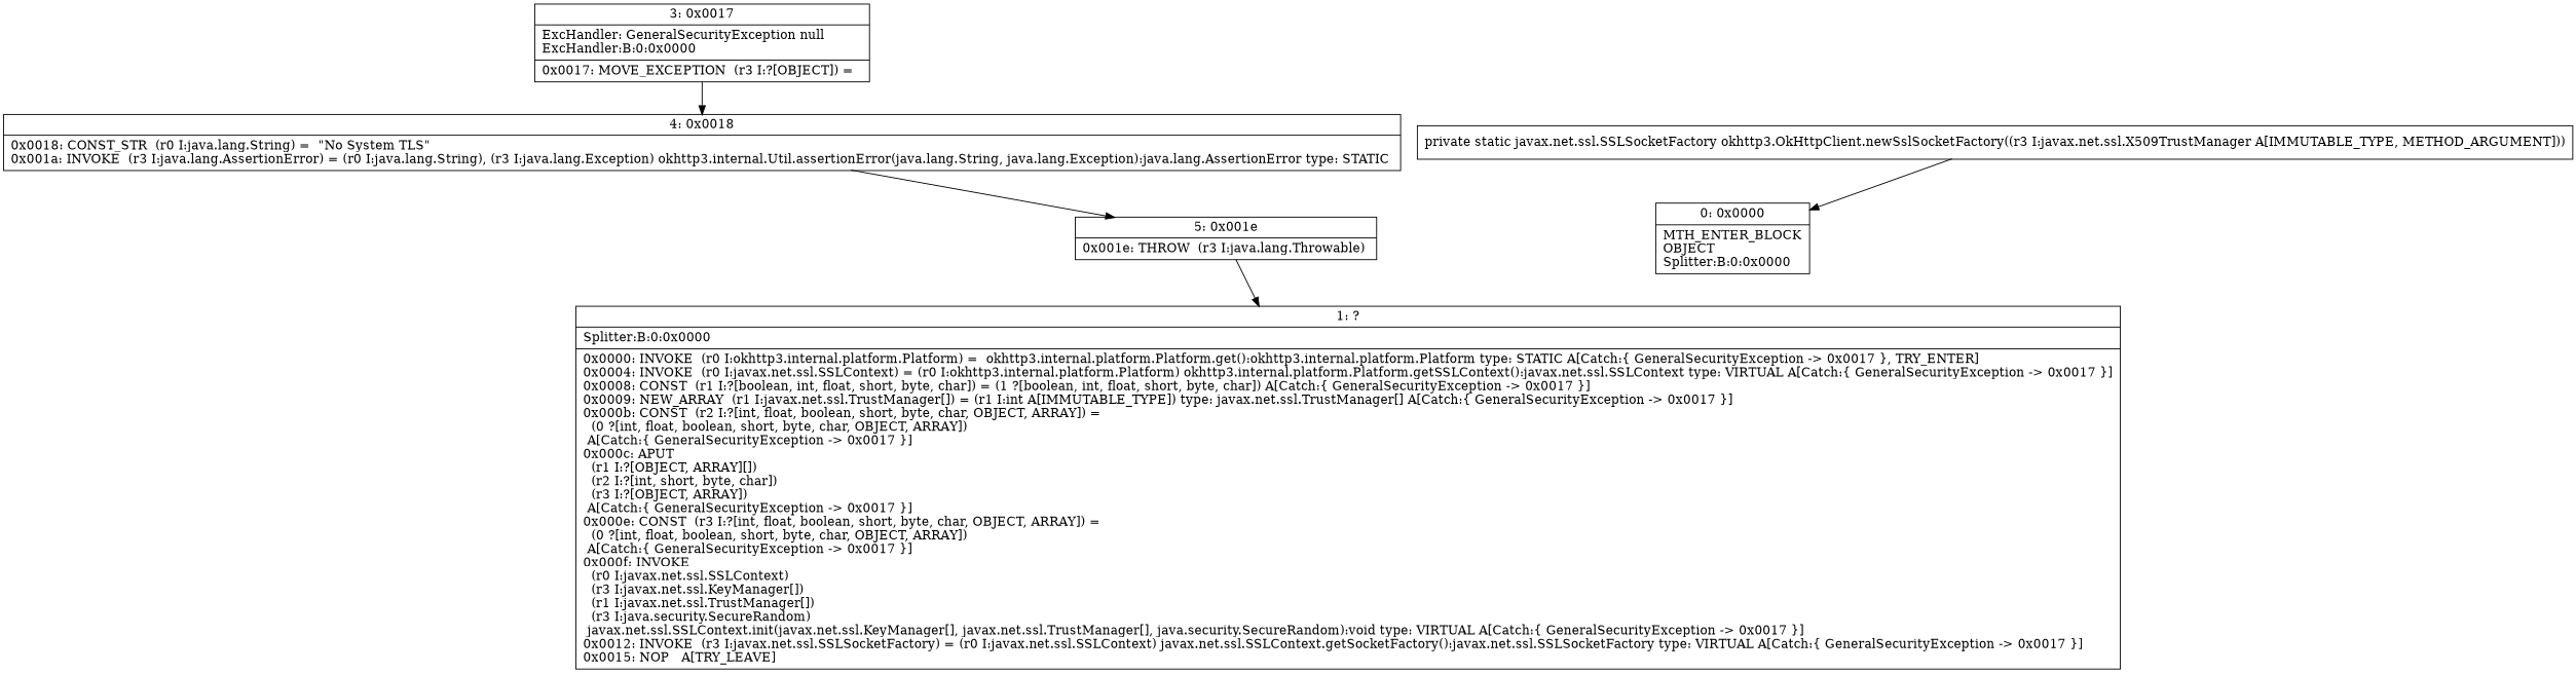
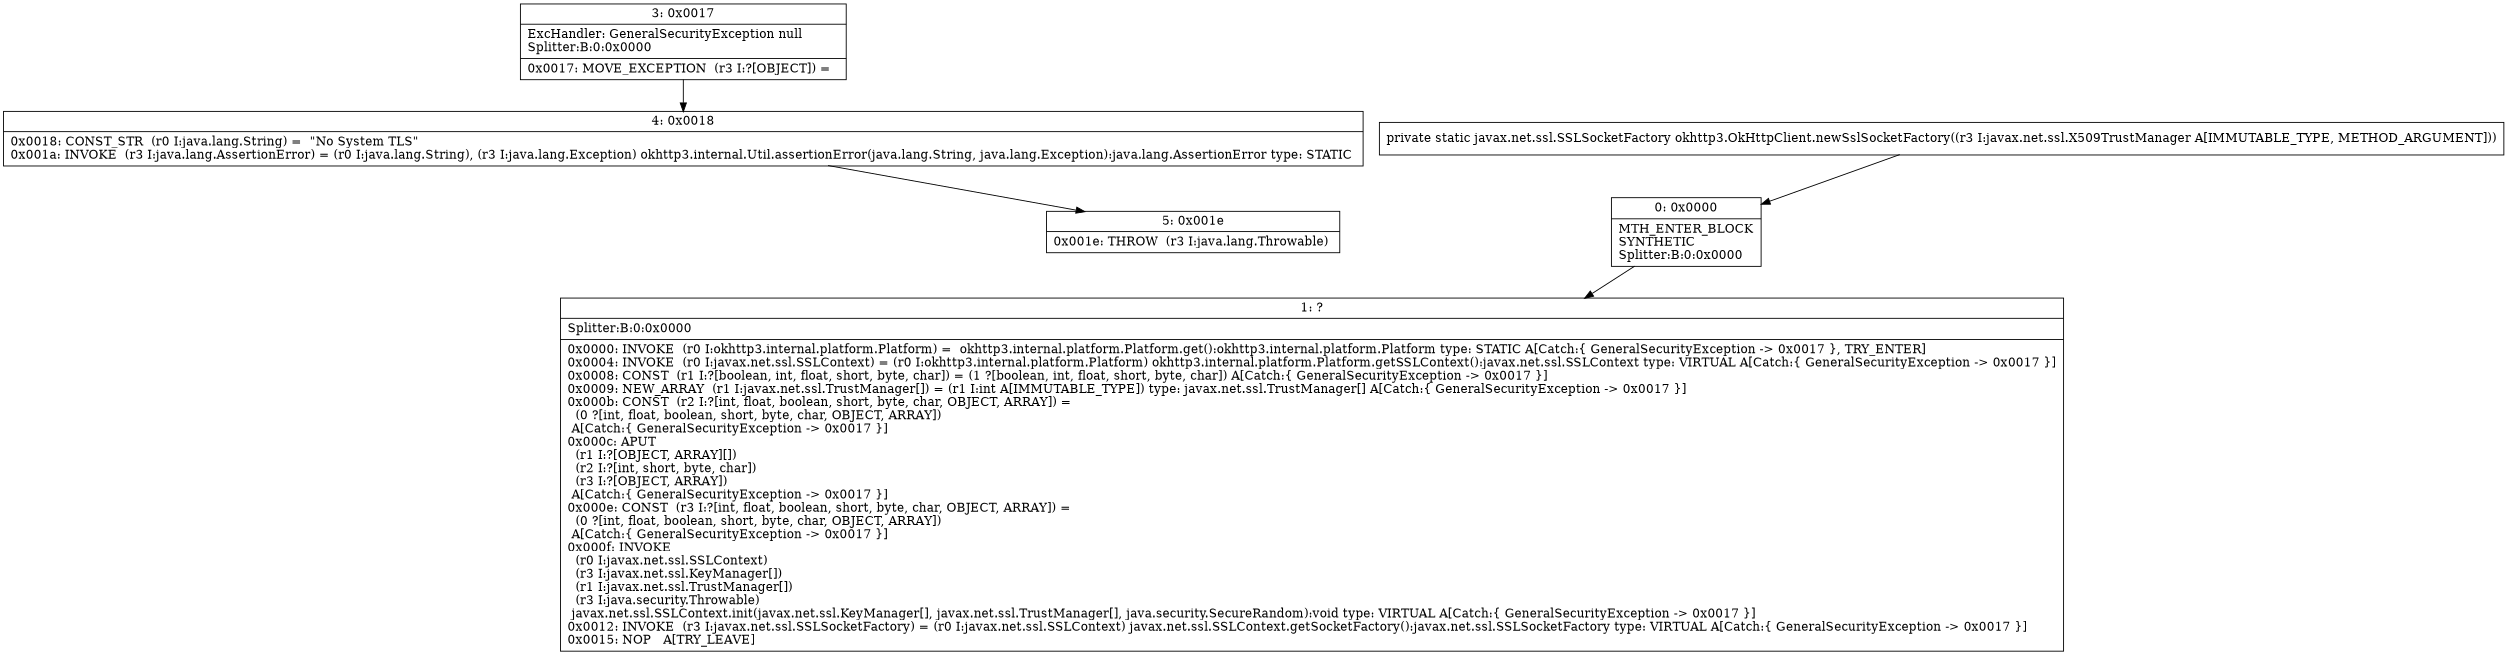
  digraph {
    node [shape=record]
-   n1 [label="{0\:\ 0x0000|MTH_ENTER_BLOCK\lOBJECT\lSplitter:B:0:0x0000\l}"]
-   n2 [label="{1\:\ ?|Splitter:B:0:0x0000\l|0x0000: INVOKE  (r0 I:okhttp3.internal.platform.Platform) =  okhttp3.internal.platform.Platform.get():okhttp3.internal.platform.Platform type: STATIC A[Catch:\{ GeneralSecurityException \-\> 0x0017 \}, TRY_ENTER]\l0x0004: INVOKE  (r0 I:javax.net.ssl.SSLContext) = (r0 I:okhttp3.internal.platform.Platform) okhttp3.internal.platform.Platform.getSSLContext():javax.net.ssl.SSLContext type: VIRTUAL A[Catch:\{ GeneralSecurityException \-\> 0x0017 \}]\l0x0008: CONST  (r1 I:?[boolean, int, float, short, byte, char]) = (1 ?[boolean, int, float, short, byte, char]) A[Catch:\{ GeneralSecurityException \-\> 0x0017 \}]\l0x0009: NEW_ARRAY  (r1 I:javax.net.ssl.TrustManager[]) = (r1 I:int A[IMMUTABLE_TYPE]) type: javax.net.ssl.TrustManager[] A[Catch:\{ GeneralSecurityException \-\> 0x0017 \}]\l0x000b: CONST  (r2 I:?[int, float, boolean, short, byte, char, OBJECT, ARRAY]) = \l  (0 ?[int, float, boolean, short, byte, char, OBJECT, ARRAY])\l A[Catch:\{ GeneralSecurityException \-\> 0x0017 \}]\l0x000c: APUT  \l  (r1 I:?[OBJECT, ARRAY][])\l  (r2 I:?[int, short, byte, char])\l  (r3 I:?[OBJECT, ARRAY])\l A[Catch:\{ GeneralSecurityException \-\> 0x0017 \}]\l0x000e: CONST  (r3 I:?[int, float, boolean, short, byte, char, OBJECT, ARRAY]) = \l  (0 ?[int, float, boolean, short, byte, char, OBJECT, ARRAY])\l A[Catch:\{ GeneralSecurityException \-\> 0x0017 \}]\l0x000f: INVOKE  \l  (r0 I:javax.net.ssl.SSLContext)\l  (r3 I:javax.net.ssl.KeyManager[])\l  (r1 I:javax.net.ssl.TrustManager[])\l  (r3 I:java.security.SecureRandom)\l javax.net.ssl.SSLContext.init(javax.net.ssl.KeyManager[], javax.net.ssl.TrustManager[], java.security.SecureRandom):void type: VIRTUAL A[Catch:\{ GeneralSecurityException \-\> 0x0017 \}]\l0x0012: INVOKE  (r3 I:javax.net.ssl.SSLSocketFactory) = (r0 I:javax.net.ssl.SSLContext) javax.net.ssl.SSLContext.getSocketFactory():javax.net.ssl.SSLSocketFactory type: VIRTUAL A[Catch:\{ GeneralSecurityException \-\> 0x0017 \}]\l0x0015: NOP   A[TRY_LEAVE]\l}"]
-   n3 [label="{3\:\ 0x0017|ExcHandler: GeneralSecurityException null\lExcHandler:B:0:0x0000\l|0x0017: MOVE_EXCEPTION  (r3 I:?[OBJECT]) =  \l}"]
+   n1 [label="{0\:\ 0x0000|MTH_ENTER_BLOCK\lSYNTHETIC\lSplitter:B:0:0x0000\l}"]
+   n2 [label="{1\:\ ?|Splitter:B:0:0x0000\l|0x0000: INVOKE  (r0 I:okhttp3.internal.platform.Platform) =  okhttp3.internal.platform.Platform.get():okhttp3.internal.platform.Platform type: STATIC A[Catch:\{ GeneralSecurityException \-\> 0x0017 \}, TRY_ENTER]\l0x0004: INVOKE  (r0 I:javax.net.ssl.SSLContext) = (r0 I:okhttp3.internal.platform.Platform) okhttp3.internal.platform.Platform.getSSLContext():javax.net.ssl.SSLContext type: VIRTUAL A[Catch:\{ GeneralSecurityException \-\> 0x0017 \}]\l0x0008: CONST  (r1 I:?[boolean, int, float, short, byte, char]) = (1 ?[boolean, int, float, short, byte, char]) A[Catch:\{ GeneralSecurityException \-\> 0x0017 \}]\l0x0009: NEW_ARRAY  (r1 I:javax.net.ssl.TrustManager[]) = (r1 I:int A[IMMUTABLE_TYPE]) type: javax.net.ssl.TrustManager[] A[Catch:\{ GeneralSecurityException \-\> 0x0017 \}]\l0x000b: CONST  (r2 I:?[int, float, boolean, short, byte, char, OBJECT, ARRAY]) = \l  (0 ?[int, float, boolean, short, byte, char, OBJECT, ARRAY])\l A[Catch:\{ GeneralSecurityException \-\> 0x0017 \}]\l0x000c: APUT  \l  (r1 I:?[OBJECT, ARRAY][])\l  (r2 I:?[int, short, byte, char])\l  (r3 I:?[OBJECT, ARRAY])\l A[Catch:\{ GeneralSecurityException \-\> 0x0017 \}]\l0x000e: CONST  (r3 I:?[int, float, boolean, short, byte, char, OBJECT, ARRAY]) = \l  (0 ?[int, float, boolean, short, byte, char, OBJECT, ARRAY])\l A[Catch:\{ GeneralSecurityException \-\> 0x0017 \}]\l0x000f: INVOKE  \l  (r0 I:javax.net.ssl.SSLContext)\l  (r3 I:javax.net.ssl.KeyManager[])\l  (r1 I:javax.net.ssl.TrustManager[])\l  (r3 I:java.security.Throwable)\l javax.net.ssl.SSLContext.init(javax.net.ssl.KeyManager[], javax.net.ssl.TrustManager[], java.security.SecureRandom):void type: VIRTUAL A[Catch:\{ GeneralSecurityException \-\> 0x0017 \}]\l0x0012: INVOKE  (r3 I:javax.net.ssl.SSLSocketFactory) = (r0 I:javax.net.ssl.SSLContext) javax.net.ssl.SSLContext.getSocketFactory():javax.net.ssl.SSLSocketFactory type: VIRTUAL A[Catch:\{ GeneralSecurityException \-\> 0x0017 \}]\l0x0015: NOP   A[TRY_LEAVE]\l}"]
+   n3 [label="{3\:\ 0x0017|ExcHandler: GeneralSecurityException null\lSplitter:B:0:0x0000\l|0x0017: MOVE_EXCEPTION  (r3 I:?[OBJECT]) =  \l}"]
    n4 [label="{4\:\ 0x0018|0x0018: CONST_STR  (r0 I:java.lang.String) =  \"No System TLS\" \l0x001a: INVOKE  (r3 I:java.lang.AssertionError) = (r0 I:java.lang.String), (r3 I:java.lang.Exception) okhttp3.internal.Util.assertionError(java.lang.String, java.lang.Exception):java.lang.AssertionError type: STATIC \l}"]
    n5 [label="{5\:\ 0x001e|0x001e: THROW  (r3 I:java.lang.Throwable) \l}"]
    n6 [label="{private static javax.net.ssl.SSLSocketFactory okhttp3.OkHttpClient.newSslSocketFactory((r3 I:javax.net.ssl.X509TrustManager A[IMMUTABLE_TYPE, METHOD_ARGUMENT])) }"]
-   n5 -> n2
+   n1 -> n2
    n3 -> n4
    n4 -> n5
    n6 -> n1
  }
